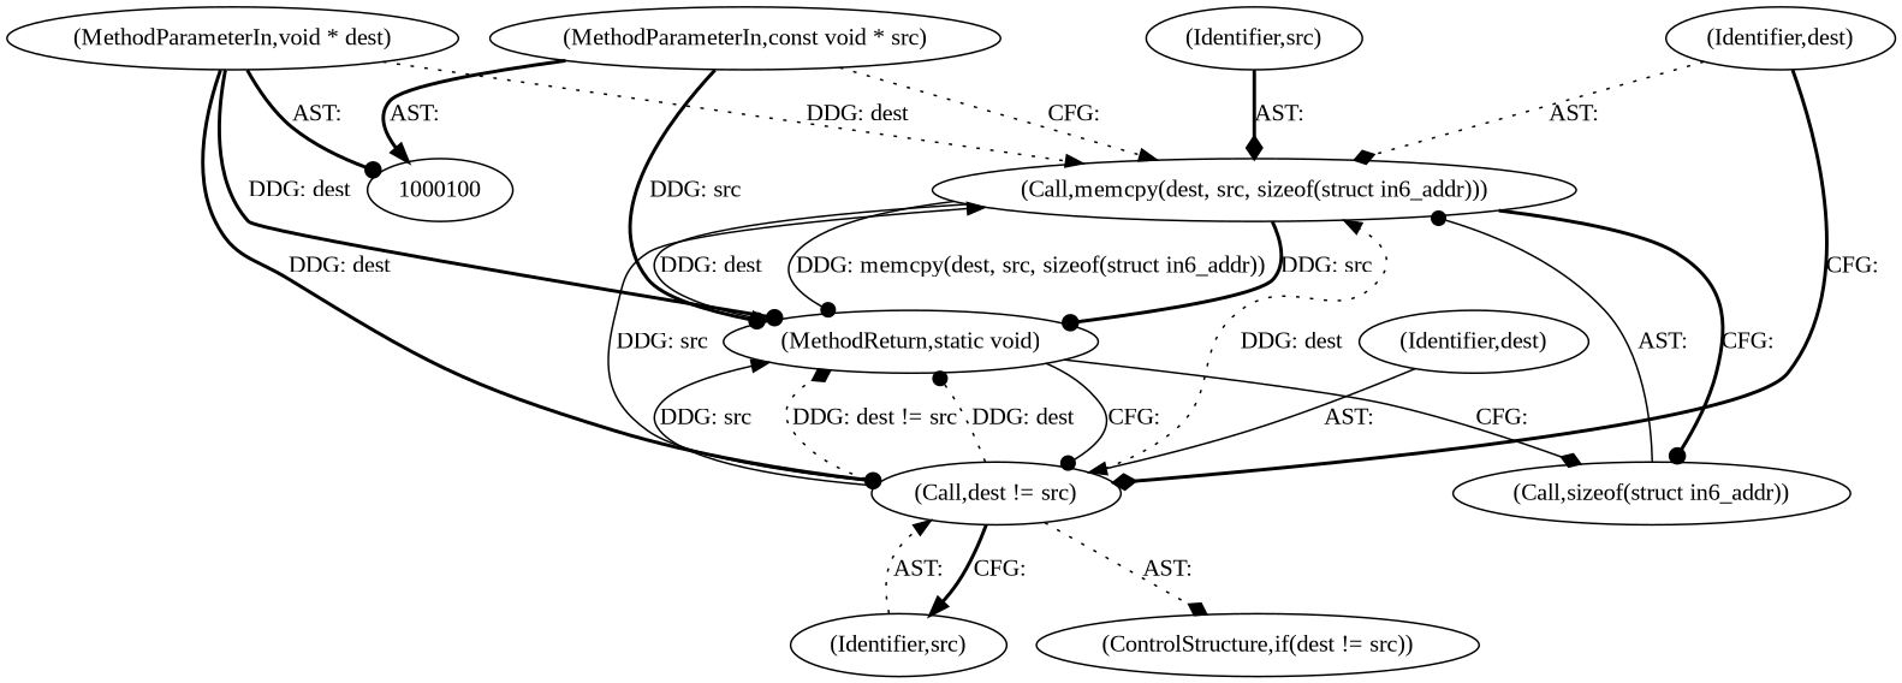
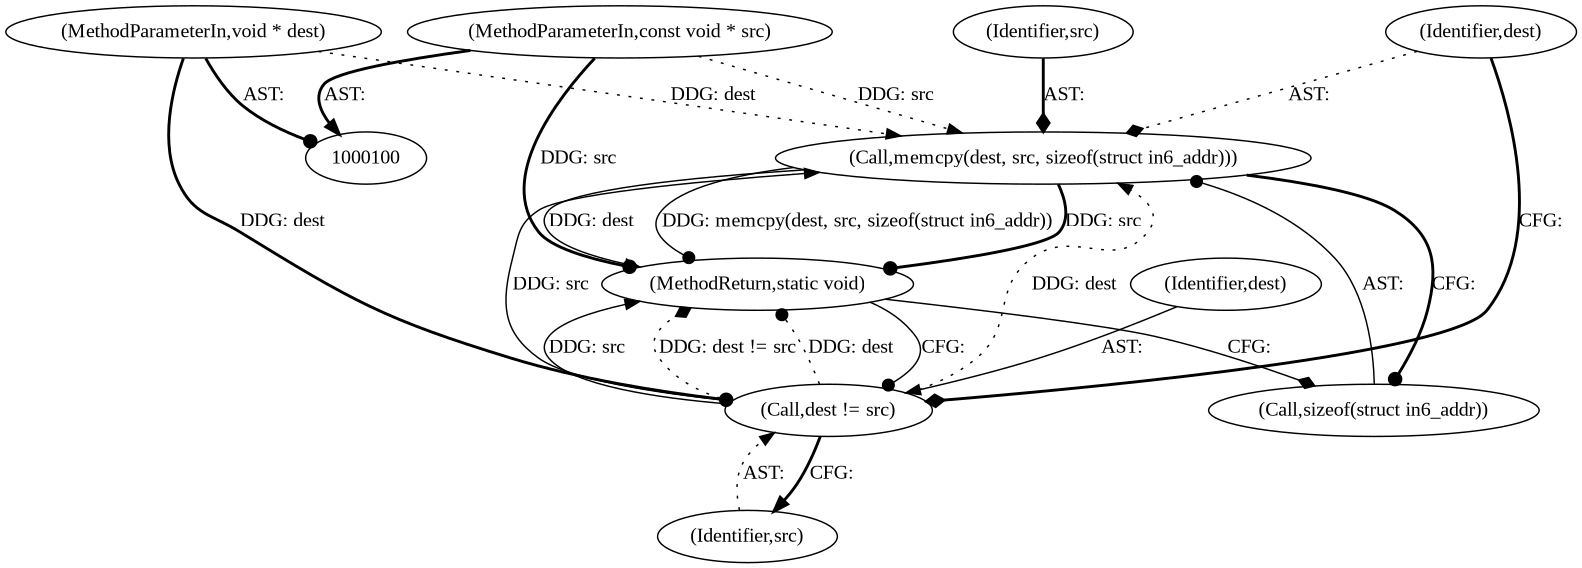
  digraph {
    fontname="Liberation Serif"
    node [fontname="Liberation Serif"]
    edge [arrowhead=dot fontname="Liberation Serif" style=bold]
    n1 [label="(Call,memcpy(dest, src, sizeof(struct in6_addr)))"]
    n2 [label="(MethodReturn,static void)"]
    n3 [label="(Call,sizeof(struct in6_addr))"]
    n4 [label="(Call,dest != src)"]
    n5 [label="(Identifier,src)"]
-   n6 [label="(ControlStructure,if(dest != src))"]
    n7 [label="(MethodParameterIn,void * dest)"]
    1000100
    n9 [label="(MethodParameterIn,const void * src)"]
    n10 [label="(Identifier,src)"]
    n11 [label="(Identifier,dest)"]
    n12 [label="(Identifier,dest)"]
    n1 -> n2 [label="DDG: src"]
    n1 -> n2 [arrowhead=normal label="DDG: dest" style=solid]
    n1 -> n2 [label="DDG: memcpy(dest, src, sizeof(struct in6_addr))" style=solid]
    n1 -> n3 [label="CFG: "]
    n2 -> n3 [arrowhead=diamond label="CFG: " style=solid]
    n2 -> n4 [label="CFG: " style=solid]
    n3 -> n1 [label="AST: " style=solid]
    n4 -> n1 [arrowhead=normal label="DDG: dest" style=dotted]
    n4 -> n1 [arrowhead=normal label="DDG: src" style=solid]
    n4 -> n2 [arrowhead=normal label="DDG: src" style=solid]
    n4 -> n2 [arrowhead=diamond label="DDG: dest != src" style=dotted]
    n4 -> n2 [label="DDG: dest" style=dotted]
    n4 -> n5 [arrowhead=normal label="CFG: "]
-   n4 -> n6 [arrowhead=diamond label="AST: " style=dotted]
    n5 -> n4 [arrowhead=normal label="AST: " style=dotted]
    n7 -> n1 [arrowhead=normal label="DDG: dest" style=dotted]
-   n7 -> n2 [label="DDG: dest"]
    n7 -> n4 [label="DDG: dest"]
    n7 -> 1000100 [label="AST: "]
-   n9 -> n1 [arrowhead=normal label="CFG: " style=dotted]
+   n9 -> n1 [arrowhead=normal label="DDG: src" style=dotted]
    n9 -> n2 [label="DDG: src"]
    n9 -> 1000100 [arrowhead=normal label="AST: "]
    n10 -> n1 [arrowhead=diamond label="AST: "]
    n11 -> n1 [arrowhead=diamond label="AST: " style=dotted]
    n11 -> n4 [arrowhead=diamond label="CFG: "]
    n12 -> n4 [arrowhead=normal label="AST: " style=solid]
  }
